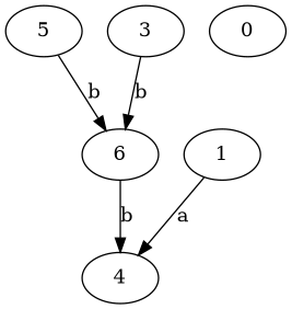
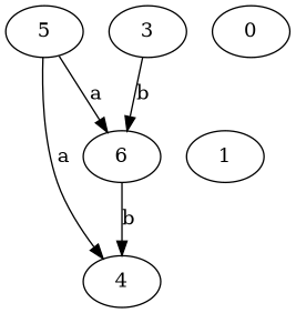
  strict digraph {
    n1 [label=5]
    4
    6
    3
    0
    1
-   1 -> 4 [label=a]
-   n1 -> 6 [label=b]
+   n1 -> 4 [label=a]
+   n1 -> 6 [label=a]
    6 -> 4 [label=b]
    3 -> 6 [label=b]
  }
